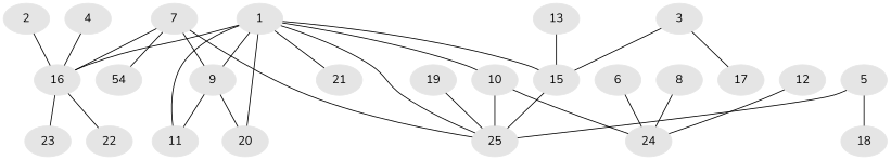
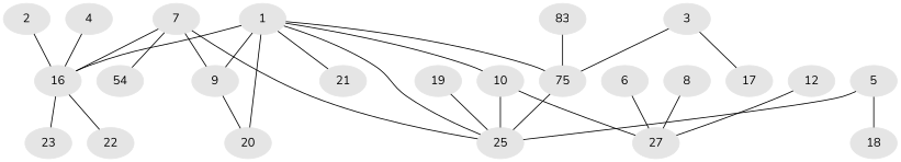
  graph {
    fontname=Nunito
    node [color=gray90 fontname=Nunito style=filled]
    edge [fontname=Nunito weight=1.0]
    1
    9
    10
-   11
-   15
+   15 [label=75]
    16
    20
    21
    25
    5
    18
-   24
+   24 [label=27]
    22
    23
    2
    3
    17
    4
    6
    7
    n21 [label=54]
    8
    12
-   13
+   13 [label=83]
    19
    1 -- 9 [weight=2.0]
    1 -- 10
-   1 -- 11
    1 -- 15
    1 -- 16
    1 -- 20
    1 -- 21
    1 -- 25
-   9 -- 11
    9 -- 20
    10 -- 25
    10 -- 24
    15 -- 25 [weight=2.0]
    16 -- 22
    16 -- 23
    5 -- 25
    5 -- 18
    2 -- 16
    3 -- 15
    3 -- 17
    4 -- 16
    6 -- 24
    7 -- 9
    7 -- 16
    7 -- 25
    7 -- n21
    8 -- 24
    12 -- 24
    13 -- 15
    19 -- 25
  }
